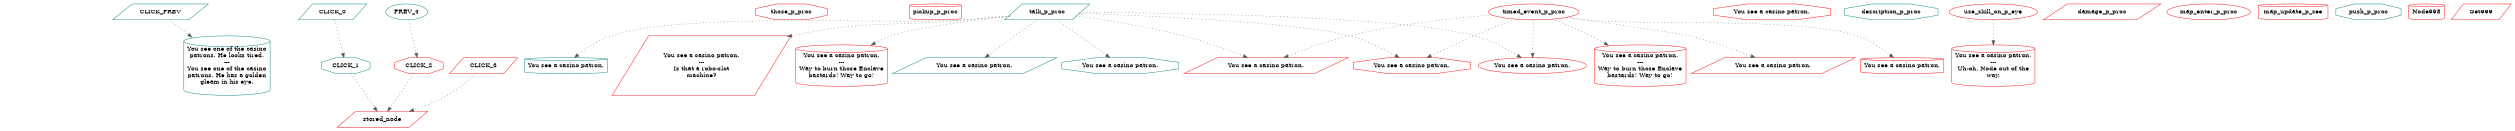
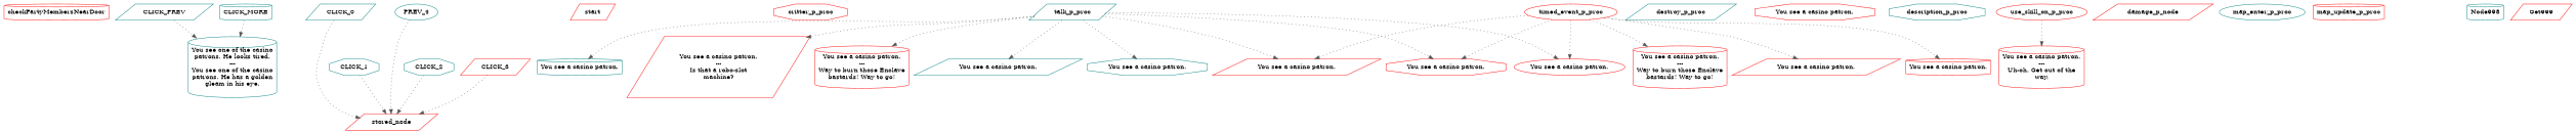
  digraph {
    node [color=red fillcolor="#FFFFFF" shape=parallelogram style=filled]
    edge [color="#555555" style=dotted]
+   checkPartyMembersNearDoor [shape=cylinder]
    n2 [color=teal label="You see one of the casino\npatrons. He looks tired.\n---\nYou see one of the casino\npatrons. He has a golden\ngleam in his eye." shape=cylinder]
    CLICK_PREV [color=teal]
    CLICK_0 [color=teal]
    stored_node [fillcolor="" style=""]
    CLICK_1 [color=teal shape=octagon]
-   CLICK_2 [shape=octagon]
+   CLICK_2 [color=teal shape=octagon]
    CLICK_3
    n9 [color=teal label=PREV_4 shape=ellipse]
-   critter_p_proc [shape=octagon label=those_p_proc]
-   pickup_p_proc [shape=cylinder]
+   CLICK_MORE [color=teal shape=cylinder]
+   start
+   critter_p_proc [shape=octagon]
    talk_p_proc [color=teal]
    n15 [label="You see a casino patron.\n---\nWay to burn those Enclave\nbastards! Way to go!" shape=cylinder]
    n16 [color=teal label="You see a casino patron."]
    n17 [color=teal label="You see a casino patron." shape=octagon]
    n18 [label="You see a casino patron."]
    n19 [color=teal label="You see a casino patron." shape=cylinder]
    n20 [label="You see a casino patron." shape=octagon]
    n21 [label="You see a casino patron.\n---\nIs that a robo-slot\nmachine?"]
    n22 [label="You see a casino patron." shape=ellipse]
+   destroy_p_proc [color=teal]
    n24 [label="You see a casino patron." shape=octagon]
    description_p_proc [color=teal shape=octagon]
-   use_skill_on_p_proc [shape=ellipse label=use_skill_on_p_eye]
-   n27 [label="You see a casino patron.\n---\nUh-oh. Node out of the\nway." shape=cylinder]
-   damage_p_proc
-   map_enter_p_proc [shape=ellipse]
+   use_skill_on_p_proc [shape=ellipse]
+   n27 [label="You see a casino patron.\n---\nUh-oh. Get out of the\nway." shape=cylinder]
+   damage_p_proc [label=damage_p_node]
+   map_enter_p_proc [color=teal shape=ellipse]
    timed_event_p_proc [shape=ellipse]
    n31 [label="You see a casino patron.\n---\nWay to burn those Enclave\nbastards! Way to go!" shape=cylinder]
    n32 [label="You see a casino patron."]
    n33 [label="You see a casino patron." shape=cylinder]
-   map_update_p_proc [shape=cylinder label=map_update_p_see]
-   push_p_proc [color=teal shape=octagon]
-   Node998 [shape=cylinder]
+   map_update_p_proc [shape=cylinder]
+   Node998 [color=teal shape=cylinder]
    n37 [label=Get999]
    CLICK_PREV -> n2
-   CLICK_0 -> CLICK_1
+   CLICK_0 -> stored_node
    CLICK_1 -> stored_node
    CLICK_2 -> stored_node
    CLICK_3 -> stored_node
-   n9 -> CLICK_2
+   n9 -> stored_node
+   CLICK_MORE -> n2
    talk_p_proc -> n15
    talk_p_proc -> n16
    talk_p_proc -> n17
    talk_p_proc -> n18
    talk_p_proc -> n19
    talk_p_proc -> n20
    talk_p_proc -> n21
    talk_p_proc -> n22
    use_skill_on_p_proc -> n27
    timed_event_p_proc -> n18
    timed_event_p_proc -> n20
    timed_event_p_proc -> n22
    timed_event_p_proc -> n31
    timed_event_p_proc -> n32
    timed_event_p_proc -> n33
  }
